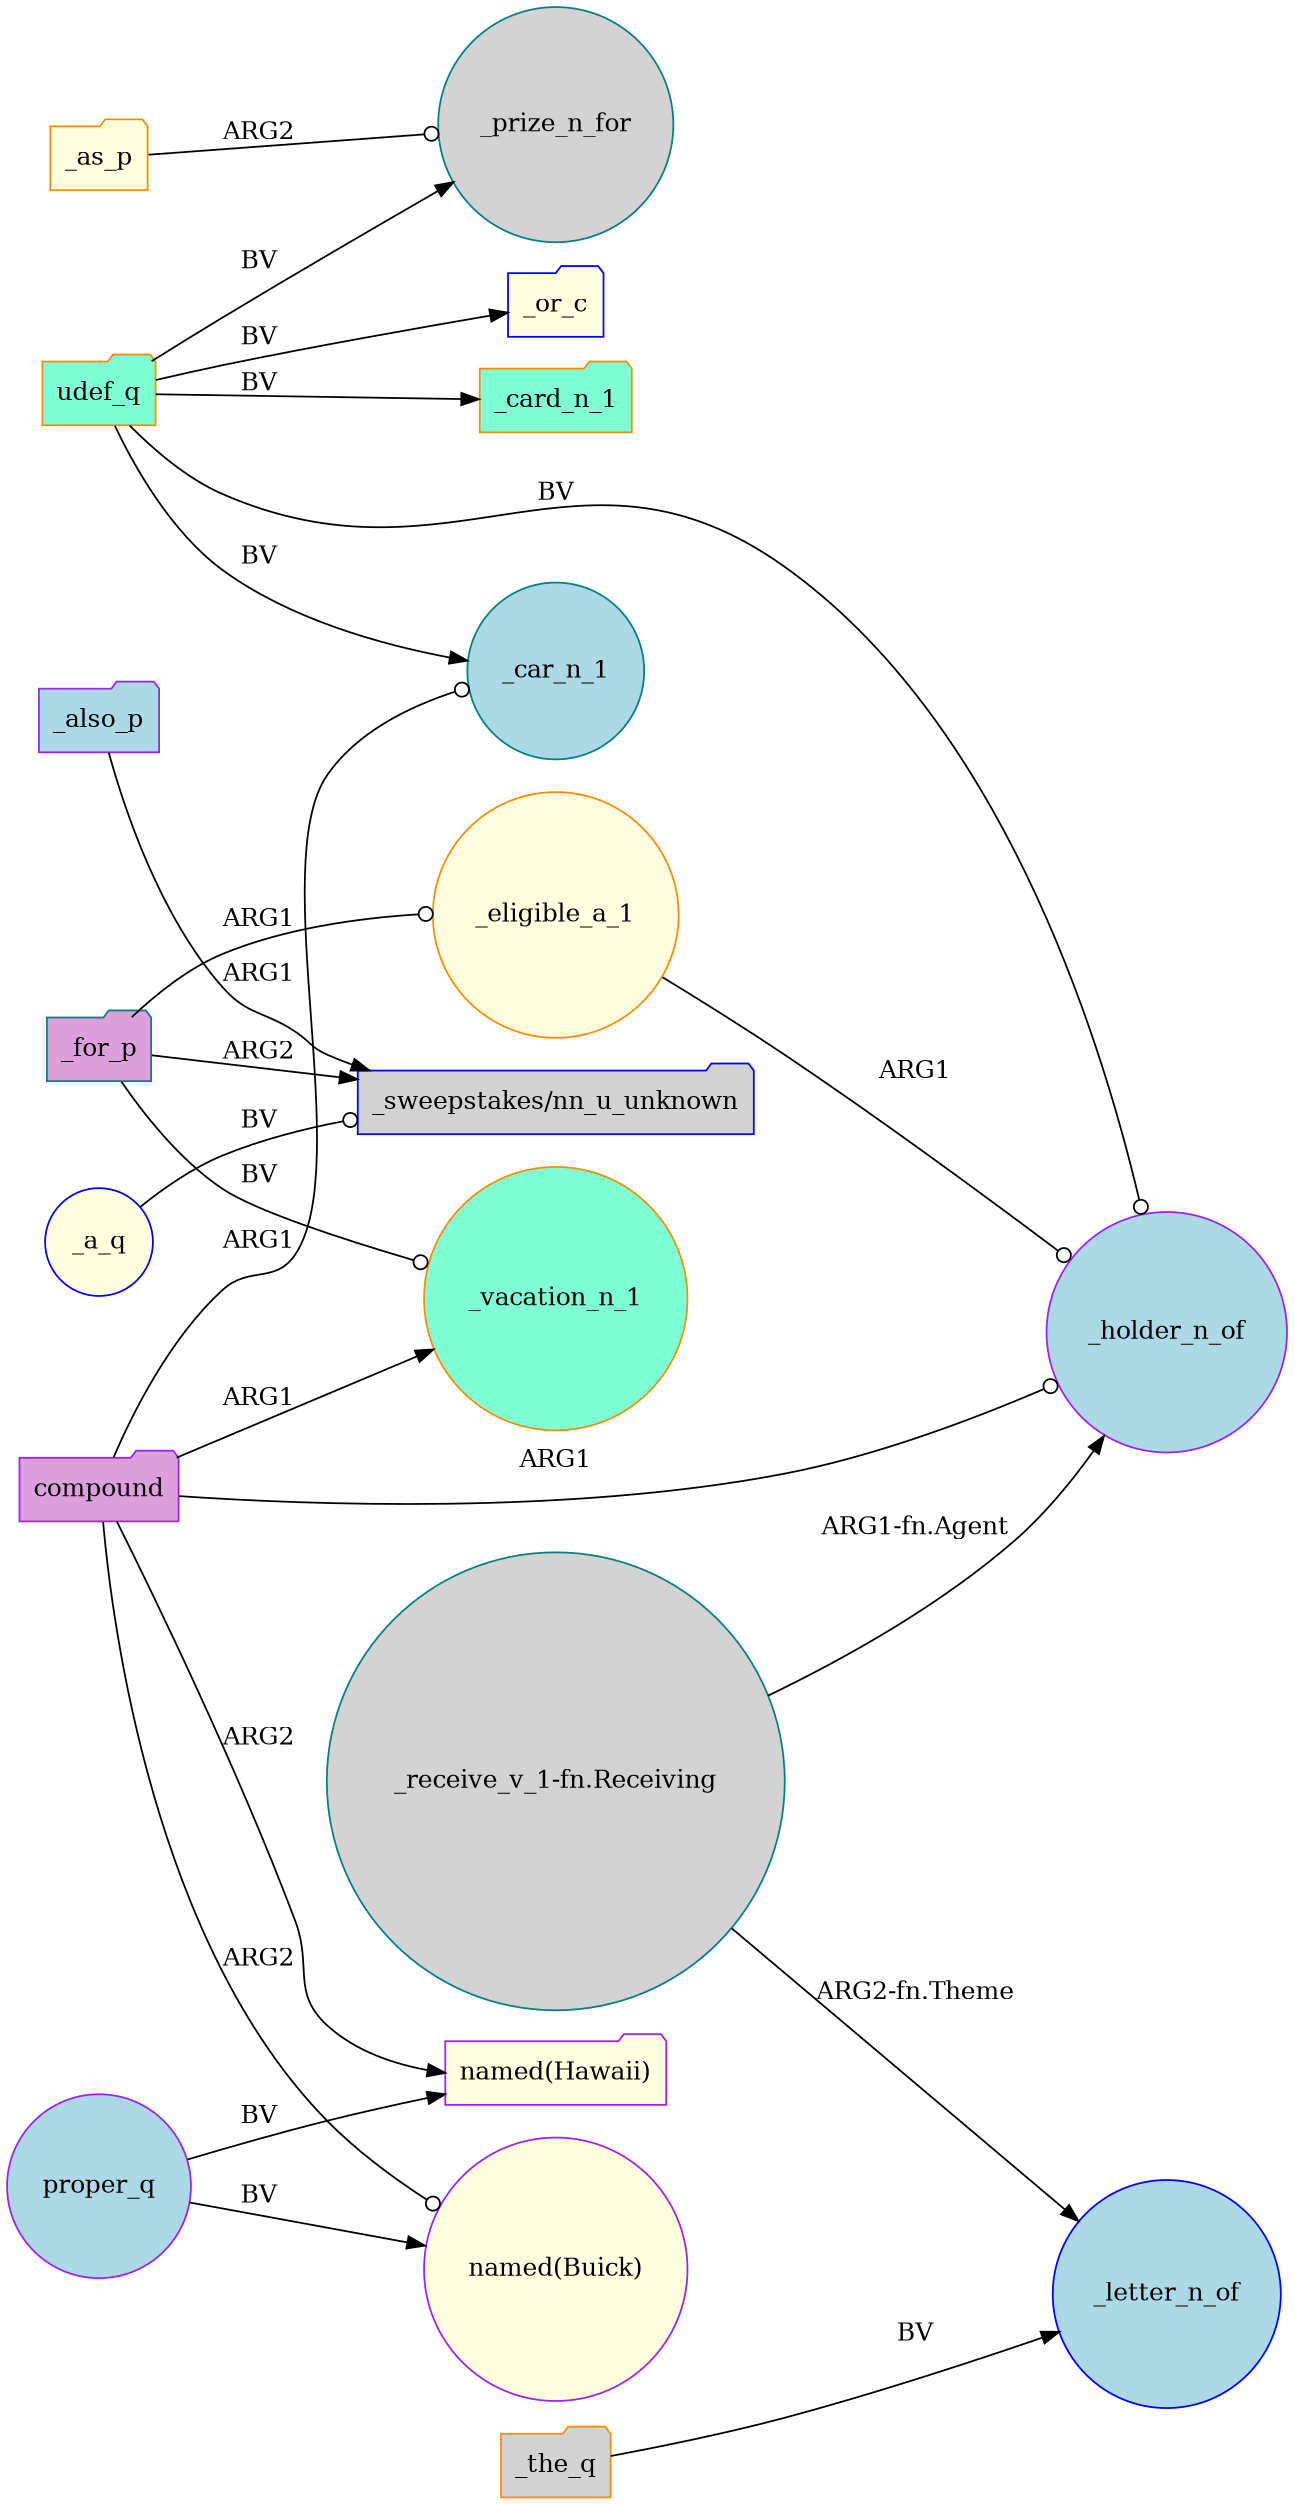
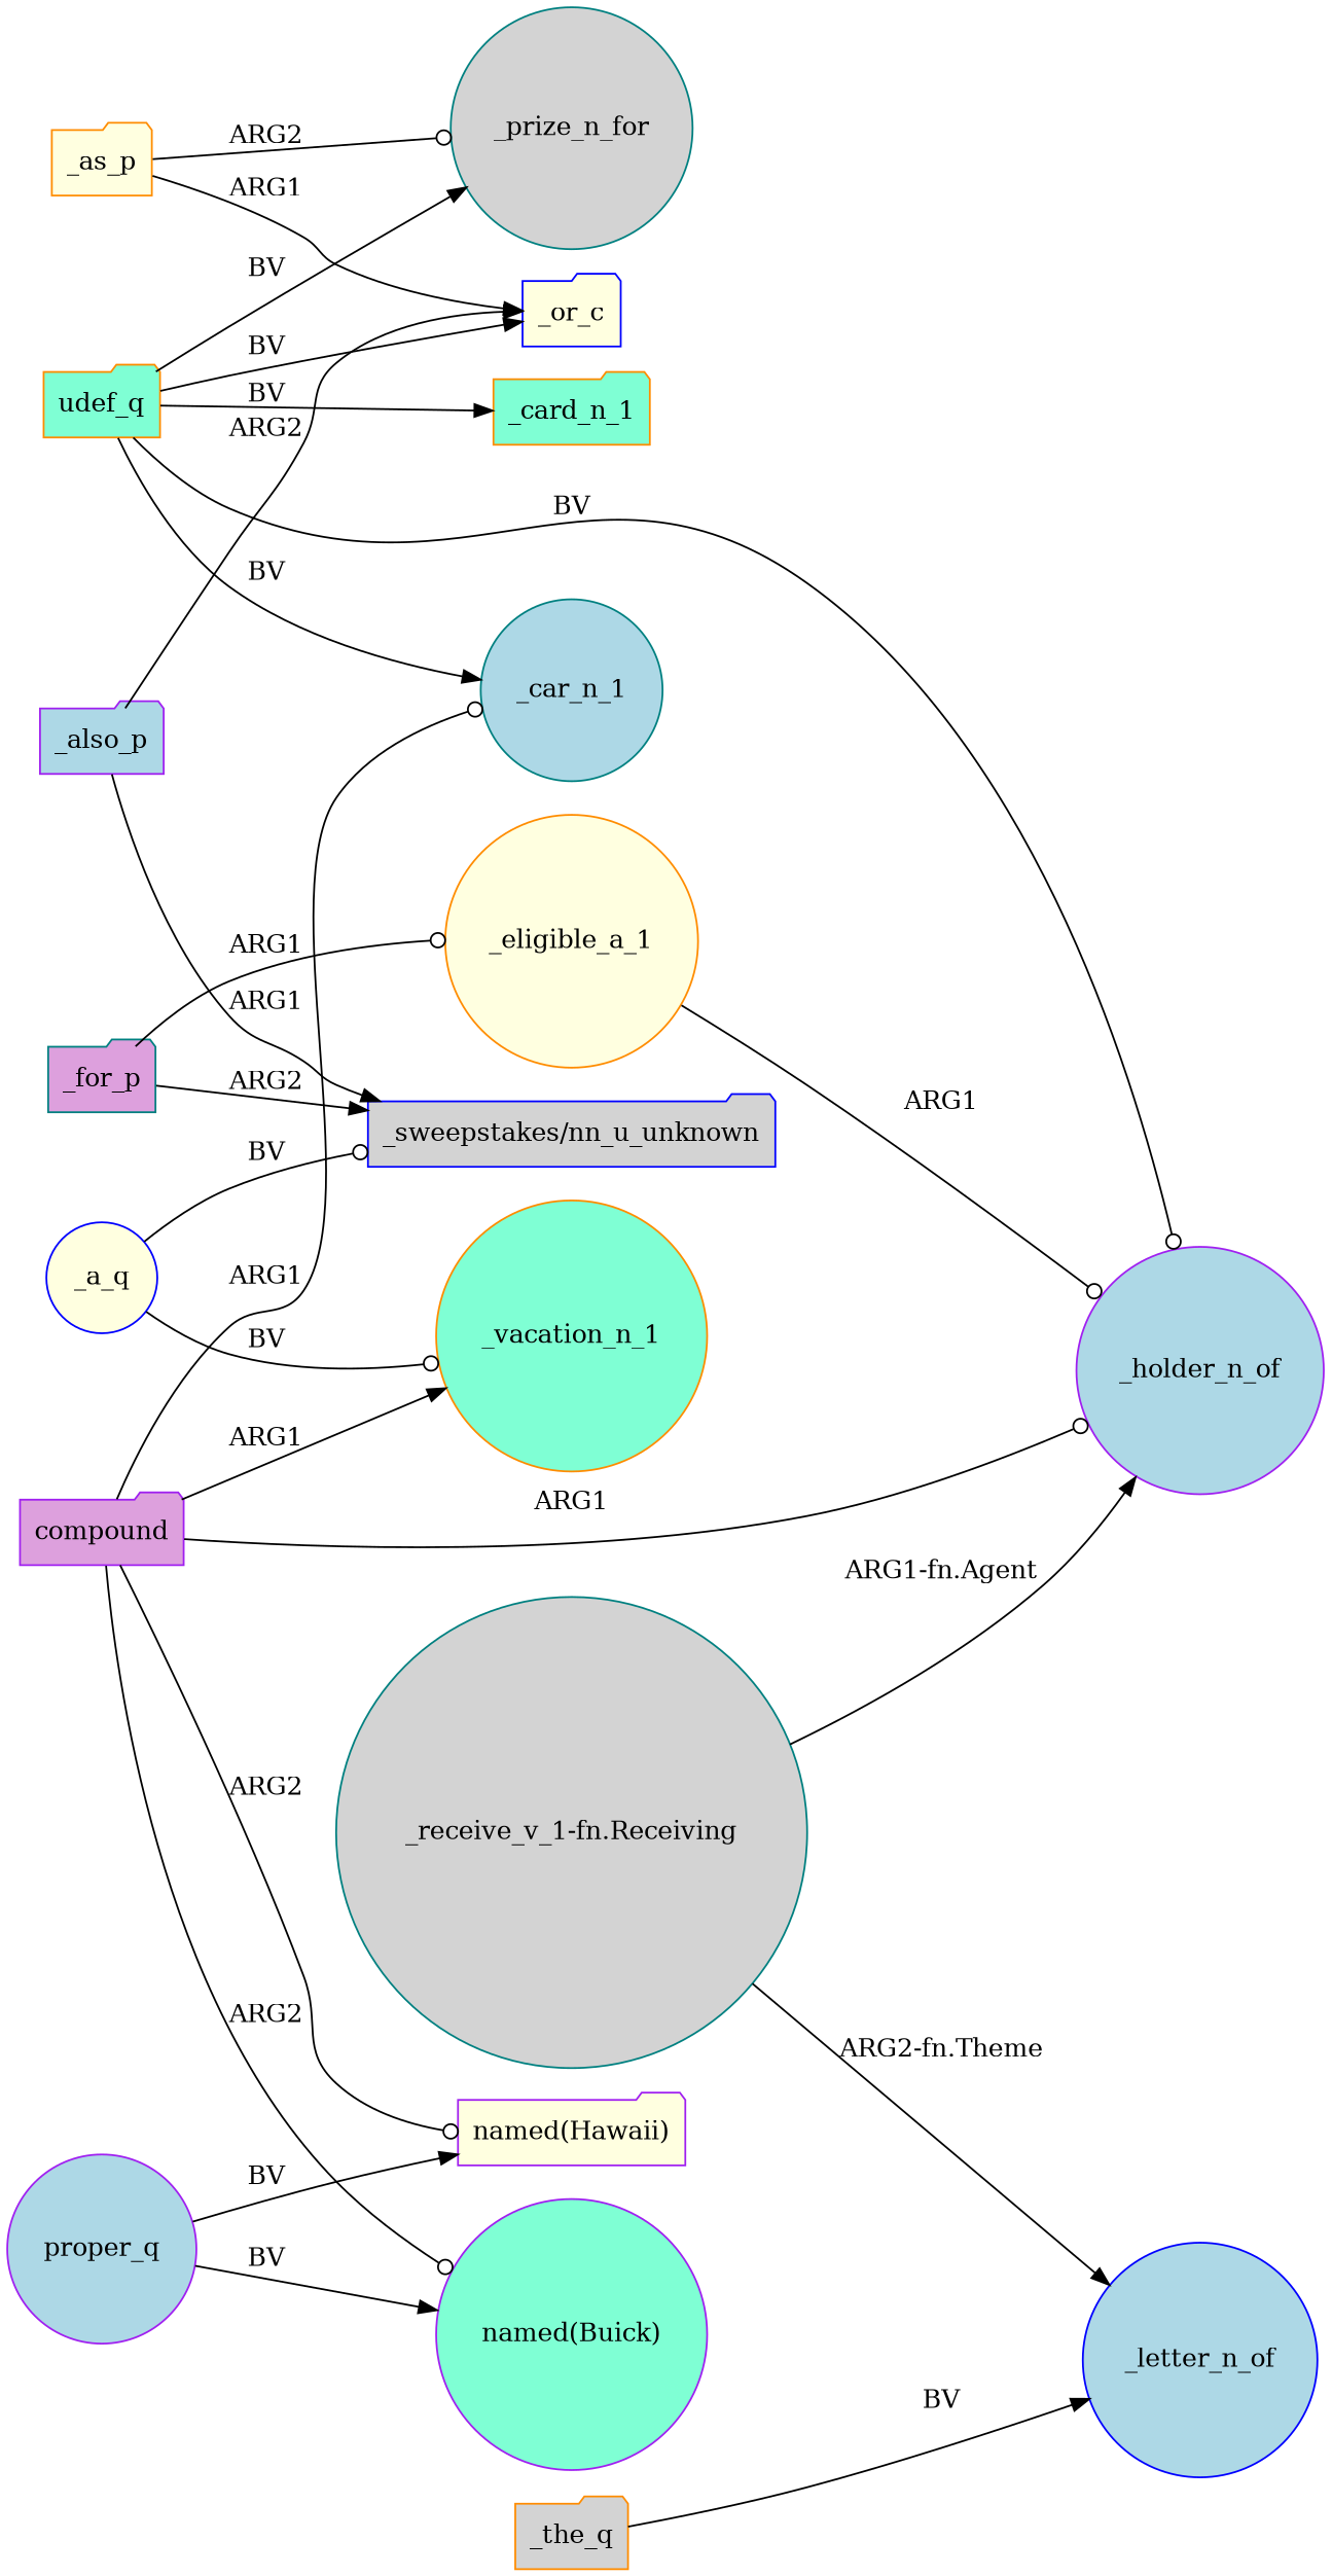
  digraph {
    rankdir=LR
    node [color=darkorange fillcolor=lightyellow shape=folder style=filled]
    edge [arrowhead=normal]
    _as_p
    _or_c [color=blue]
    _prize_n_for [color=teal fillcolor=lightgrey shape=circle]
    proper_q [color=purple fillcolor=lightblue shape=circle]
    "named(Hawaii)" [color=purple]
-   "named(Buick)" [color=purple shape=circle]
+   "named(Buick)" [color=purple fillcolor=aquamarine shape=circle]
    _for_p [color=teal fillcolor=plum]
    "_sweepstakes/nn_u_unknown" [color=blue fillcolor=lightgrey]
    _eligible_a_1 [shape=circle]
    _holder_n_of [color=purple fillcolor=lightblue shape=circle]
    compound [color=purple fillcolor=plum]
    _vacation_n_1 [fillcolor=aquamarine shape=circle]
    _car_n_1 [color=teal fillcolor=lightblue shape=circle]
    _card_n_1 [fillcolor=aquamarine]
    udef_q [fillcolor=aquamarine]
    n16 [color=purple fillcolor=lightblue label=_also_p]
    "_receive_v_1-fn.Receiving" [color=teal fillcolor=lightgrey shape=circle]
    _letter_n_of [color=blue fillcolor=lightblue shape=circle]
    _a_q [color=blue shape=circle]
    _the_q [fillcolor=lightgrey]
+   _as_p -> _or_c [label=ARG1]
    _as_p -> _prize_n_for [arrowhead=odot label=ARG2]
    proper_q -> "named(Hawaii)" [label=BV]
    proper_q -> "named(Buick)" [label=BV]
    _for_p -> "_sweepstakes/nn_u_unknown" [label=ARG2]
    _for_p -> _eligible_a_1 [arrowhead=odot label=ARG1]
    _eligible_a_1 -> _holder_n_of [arrowhead=odot label=ARG1]
-   compound -> "named(Hawaii)" [label=ARG2]
+   compound -> "named(Hawaii)" [arrowhead=odot label=ARG2]
    compound -> "named(Buick)" [arrowhead=odot label=ARG2]
    compound -> _holder_n_of [arrowhead=odot label=ARG1]
    compound -> _vacation_n_1 [label=ARG1]
    compound -> _car_n_1 [arrowhead=odot label=ARG1]
    udef_q -> _or_c [label=BV]
    udef_q -> _prize_n_for [label=BV]
    udef_q -> _holder_n_of [arrowhead=odot label=BV]
    udef_q -> _car_n_1 [label=BV]
    udef_q -> _card_n_1 [label=BV]
+   n16 -> _or_c [label=ARG2]
    n16 -> "_sweepstakes/nn_u_unknown" [label=ARG1]
    "_receive_v_1-fn.Receiving" -> _holder_n_of [label="ARG1-fn.Agent"]
    "_receive_v_1-fn.Receiving" -> _letter_n_of [label="ARG2-fn.Theme"]
    _a_q -> "_sweepstakes/nn_u_unknown" [arrowhead=odot label=BV]
-   _for_p -> _vacation_n_1 [arrowhead=odot label=BV]
+   _a_q -> _vacation_n_1 [arrowhead=odot label=BV]
    _the_q -> _letter_n_of [label=BV]
  }
